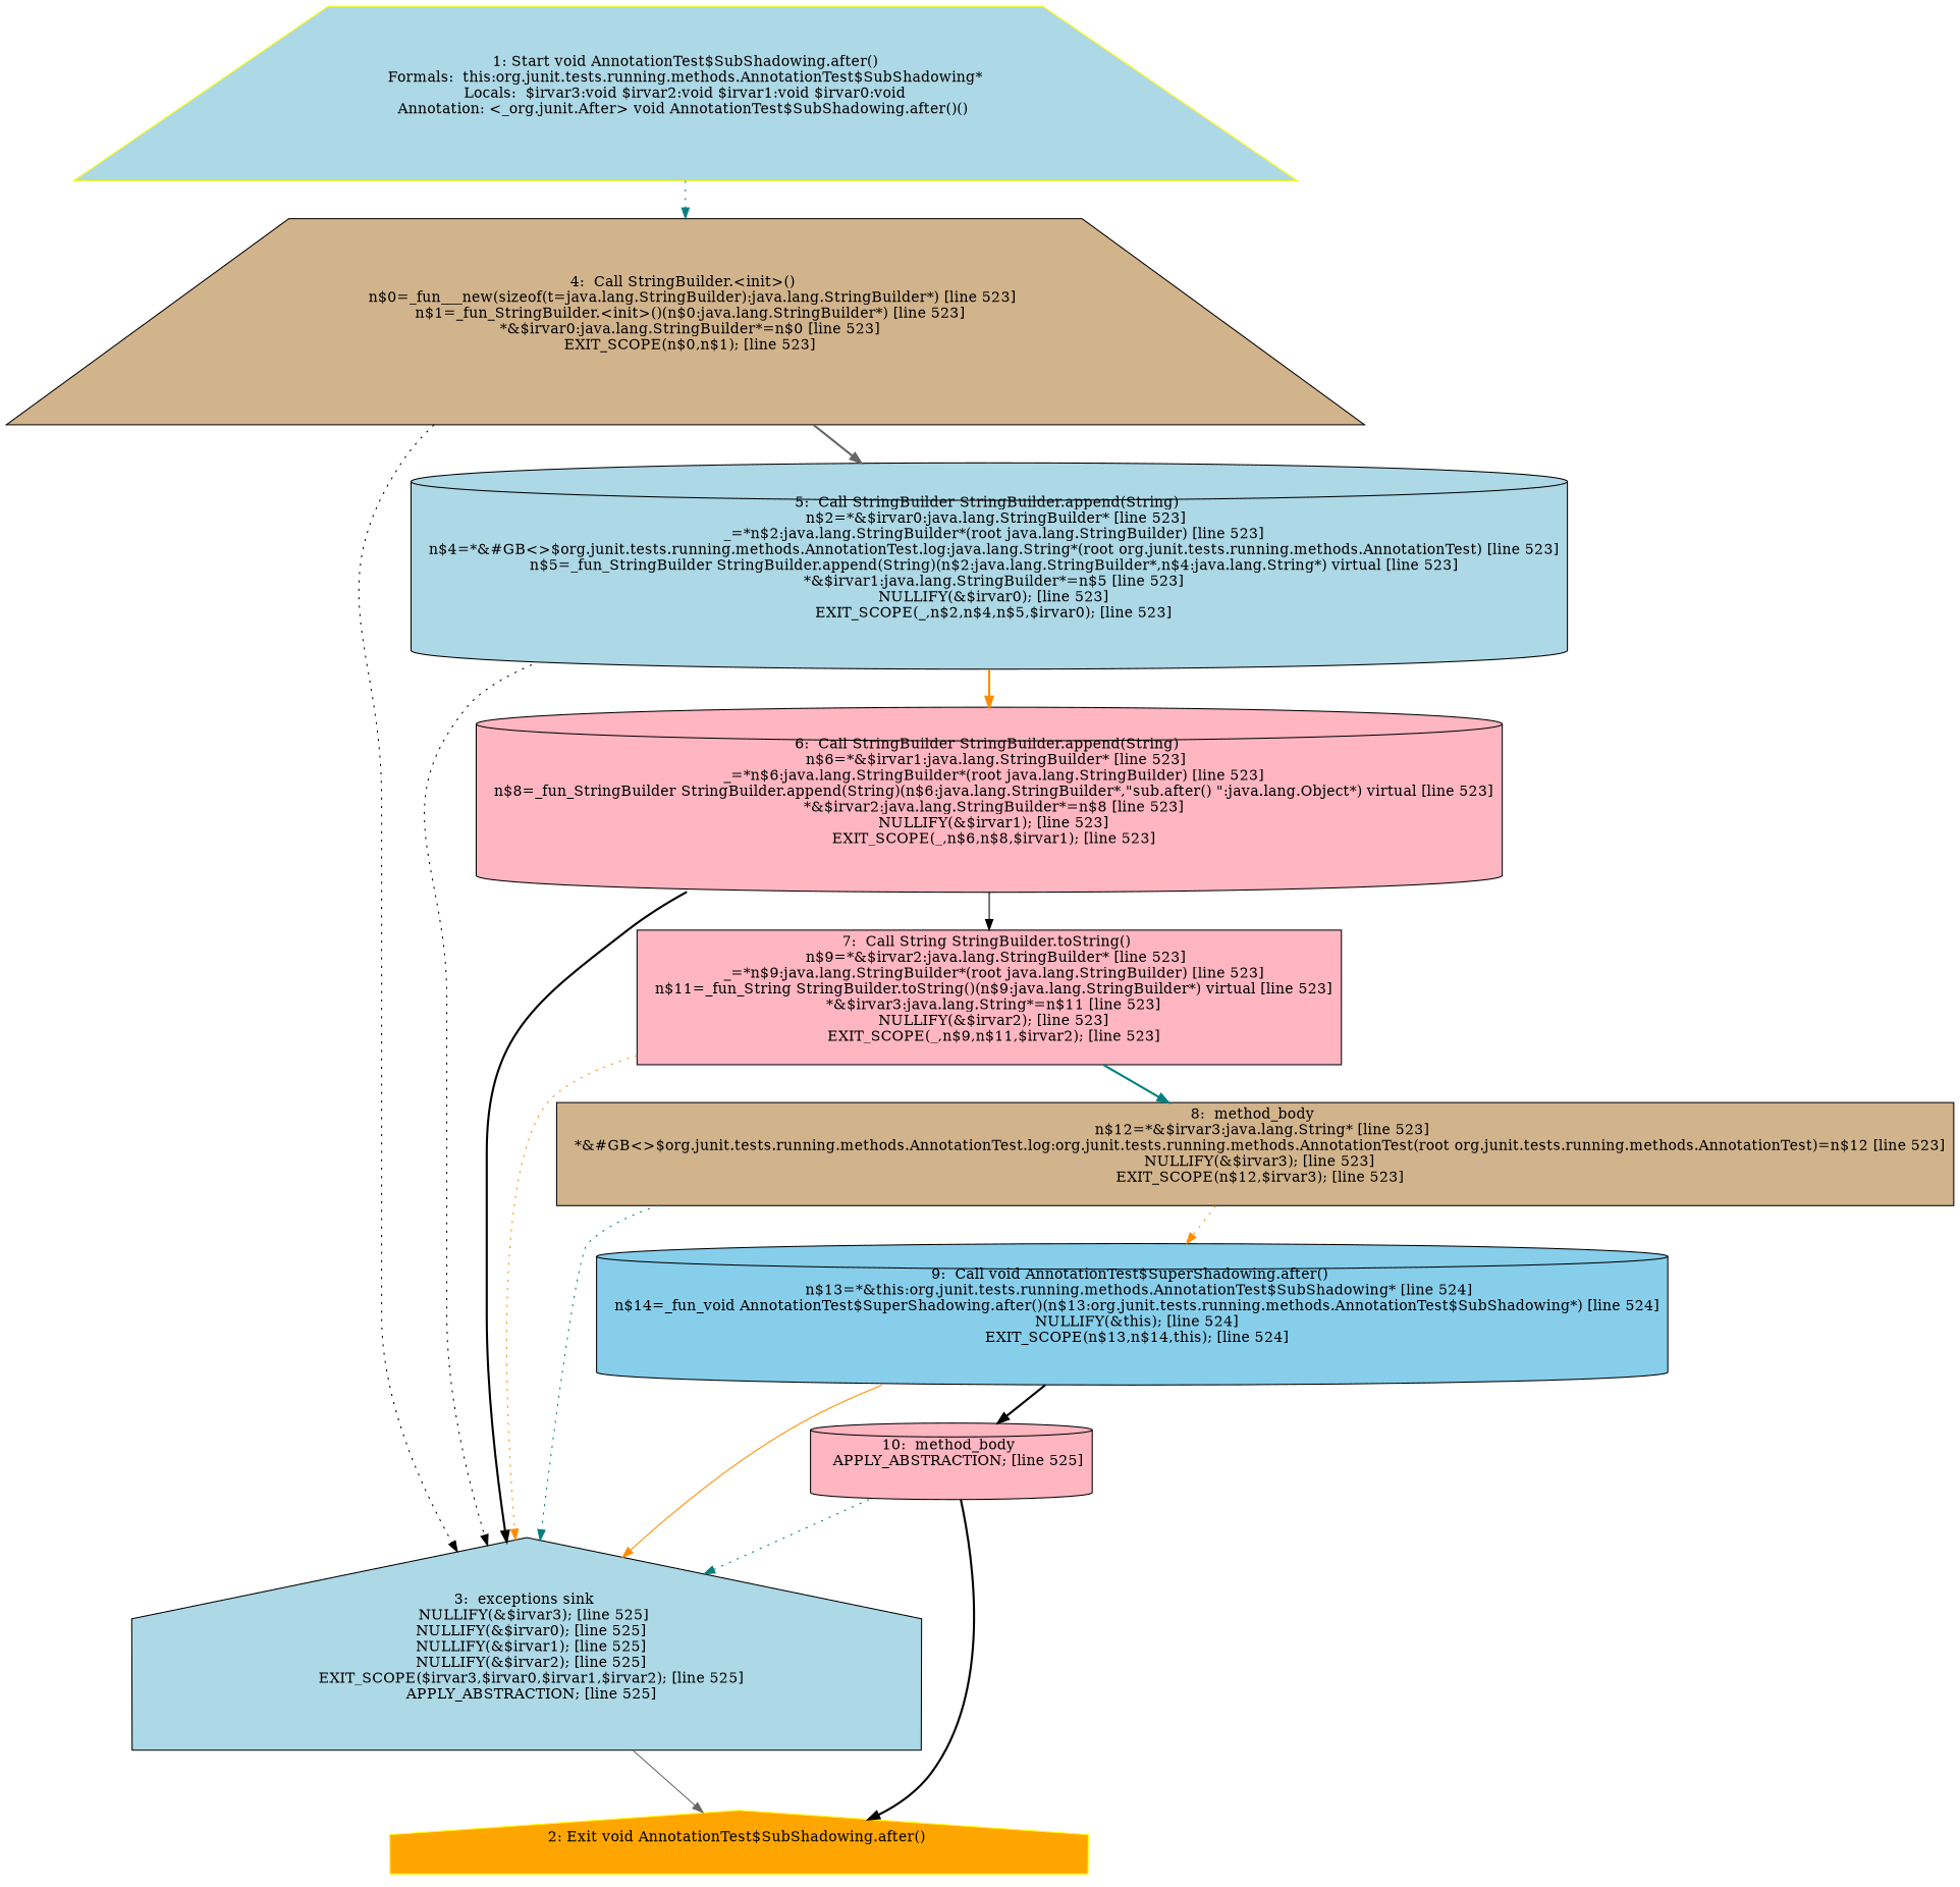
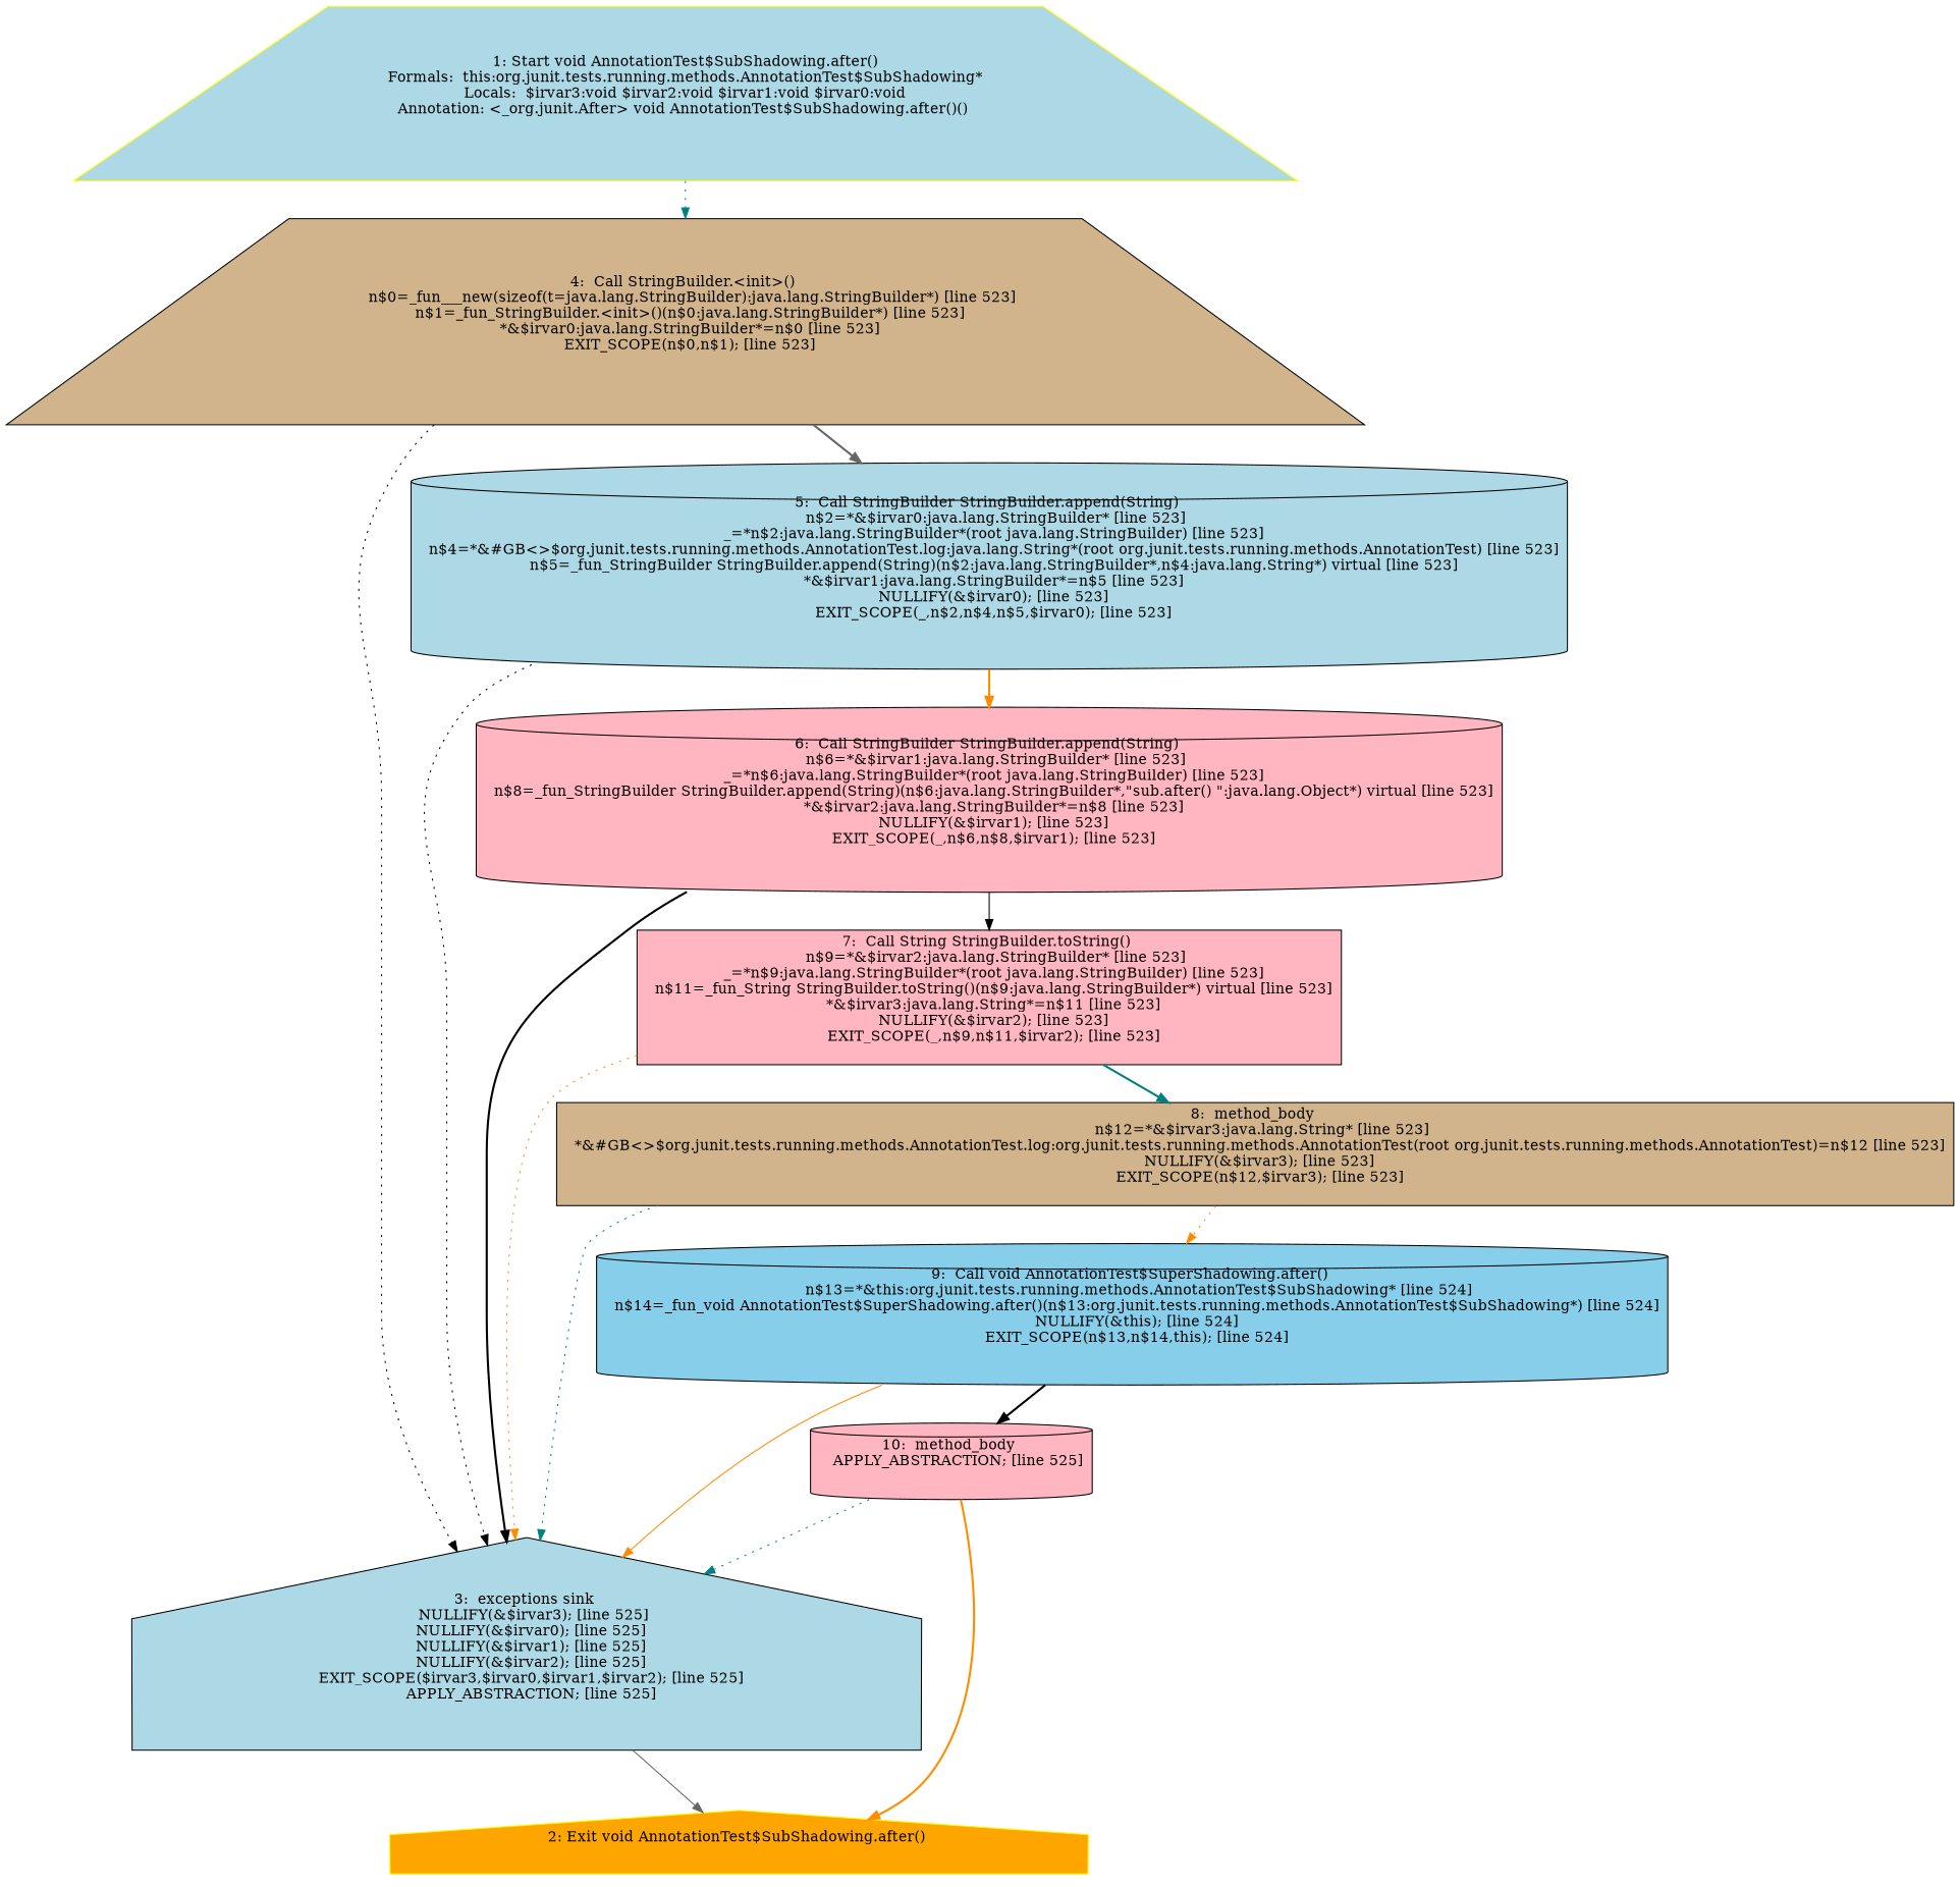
  digraph {
    node [style=filled fillcolor=lightblue shape=cylinder]
    edge [color=black style=dotted]
    n1 [color=yellow label="1: Start void AnnotationTest$SubShadowing.after()\nFormals:  this:org.junit.tests.running.methods.AnnotationTest$SubShadowing*\nLocals:  $irvar3:void $irvar2:void $irvar1:void $irvar0:void\nAnnotation: <_org.junit.After> void AnnotationTest$SubShadowing.after()() \n  " shape=trapezium]
    n2 [label="4:  Call StringBuilder.<init>() \n   n$0=_fun___new(sizeof(t=java.lang.StringBuilder):java.lang.StringBuilder*) [line 523]\n  n$1=_fun_StringBuilder.<init>()(n$0:java.lang.StringBuilder*) [line 523]\n  *&$irvar0:java.lang.StringBuilder*=n$0 [line 523]\n  EXIT_SCOPE(n$0,n$1); [line 523]\n " shape=trapezium fillcolor=tan]
    n3 [label="3:  exceptions sink \n   NULLIFY(&$irvar3); [line 525]\n  NULLIFY(&$irvar0); [line 525]\n  NULLIFY(&$irvar1); [line 525]\n  NULLIFY(&$irvar2); [line 525]\n  EXIT_SCOPE($irvar3,$irvar0,$irvar1,$irvar2); [line 525]\n  APPLY_ABSTRACTION; [line 525]\n " shape=house]
    n4 [label="5:  Call StringBuilder StringBuilder.append(String) \n   n$2=*&$irvar0:java.lang.StringBuilder* [line 523]\n  _=*n$2:java.lang.StringBuilder*(root java.lang.StringBuilder) [line 523]\n  n$4=*&#GB<>$org.junit.tests.running.methods.AnnotationTest.log:java.lang.String*(root org.junit.tests.running.methods.AnnotationTest) [line 523]\n  n$5=_fun_StringBuilder StringBuilder.append(String)(n$2:java.lang.StringBuilder*,n$4:java.lang.String*) virtual [line 523]\n  *&$irvar1:java.lang.StringBuilder*=n$5 [line 523]\n  NULLIFY(&$irvar0); [line 523]\n  EXIT_SCOPE(_,n$2,n$4,n$5,$irvar0); [line 523]\n "]
    n5 [color=yellow label="2: Exit void AnnotationTest$SubShadowing.after() \n  " fillcolor=orange shape=house]
    n6 [label="6:  Call StringBuilder StringBuilder.append(String) \n   n$6=*&$irvar1:java.lang.StringBuilder* [line 523]\n  _=*n$6:java.lang.StringBuilder*(root java.lang.StringBuilder) [line 523]\n  n$8=_fun_StringBuilder StringBuilder.append(String)(n$6:java.lang.StringBuilder*,\"sub.after() \":java.lang.Object*) virtual [line 523]\n  *&$irvar2:java.lang.StringBuilder*=n$8 [line 523]\n  NULLIFY(&$irvar1); [line 523]\n  EXIT_SCOPE(_,n$6,n$8,$irvar1); [line 523]\n " fillcolor=lightpink]
    n7 [label="7:  Call String StringBuilder.toString() \n   n$9=*&$irvar2:java.lang.StringBuilder* [line 523]\n  _=*n$9:java.lang.StringBuilder*(root java.lang.StringBuilder) [line 523]\n  n$11=_fun_String StringBuilder.toString()(n$9:java.lang.StringBuilder*) virtual [line 523]\n  *&$irvar3:java.lang.String*=n$11 [line 523]\n  NULLIFY(&$irvar2); [line 523]\n  EXIT_SCOPE(_,n$9,n$11,$irvar2); [line 523]\n " shape=box fillcolor=lightpink]
    n8 [label="8:  method_body \n   n$12=*&$irvar3:java.lang.String* [line 523]\n  *&#GB<>$org.junit.tests.running.methods.AnnotationTest.log:org.junit.tests.running.methods.AnnotationTest(root org.junit.tests.running.methods.AnnotationTest)=n$12 [line 523]\n  NULLIFY(&$irvar3); [line 523]\n  EXIT_SCOPE(n$12,$irvar3); [line 523]\n " shape=box fillcolor=tan]
    n9 [label="9:  Call void AnnotationTest$SuperShadowing.after() \n   n$13=*&this:org.junit.tests.running.methods.AnnotationTest$SubShadowing* [line 524]\n  n$14=_fun_void AnnotationTest$SuperShadowing.after()(n$13:org.junit.tests.running.methods.AnnotationTest$SubShadowing*) [line 524]\n  NULLIFY(&this); [line 524]\n  EXIT_SCOPE(n$13,n$14,this); [line 524]\n " fillcolor=skyblue]
    n10 [label="10:  method_body \n   APPLY_ABSTRACTION; [line 525]\n " fillcolor=lightpink]
    n1 -> n2 [color=teal]
    n2 -> n3
    n2 -> n4 [color=gray40 style=bold]
    n3 -> n5 [color=gray40 style=solid]
    n4 -> n3
    n4 -> n6 [color=darkorange style=bold]
    n6 -> n3 [style=bold]
    n6 -> n7 [style=solid]
    n7 -> n3 [color=darkorange]
    n7 -> n8 [color=teal style=bold]
    n8 -> n3 [color=teal]
    n8 -> n9 [color=darkorange]
    n9 -> n3 [color=darkorange style=solid]
    n9 -> n10 [style=bold]
    n10 -> n3 [color=teal]
-   n10 -> n5 [style=bold]
+   n10 -> n5 [color=darkorange style=bold]
  }
